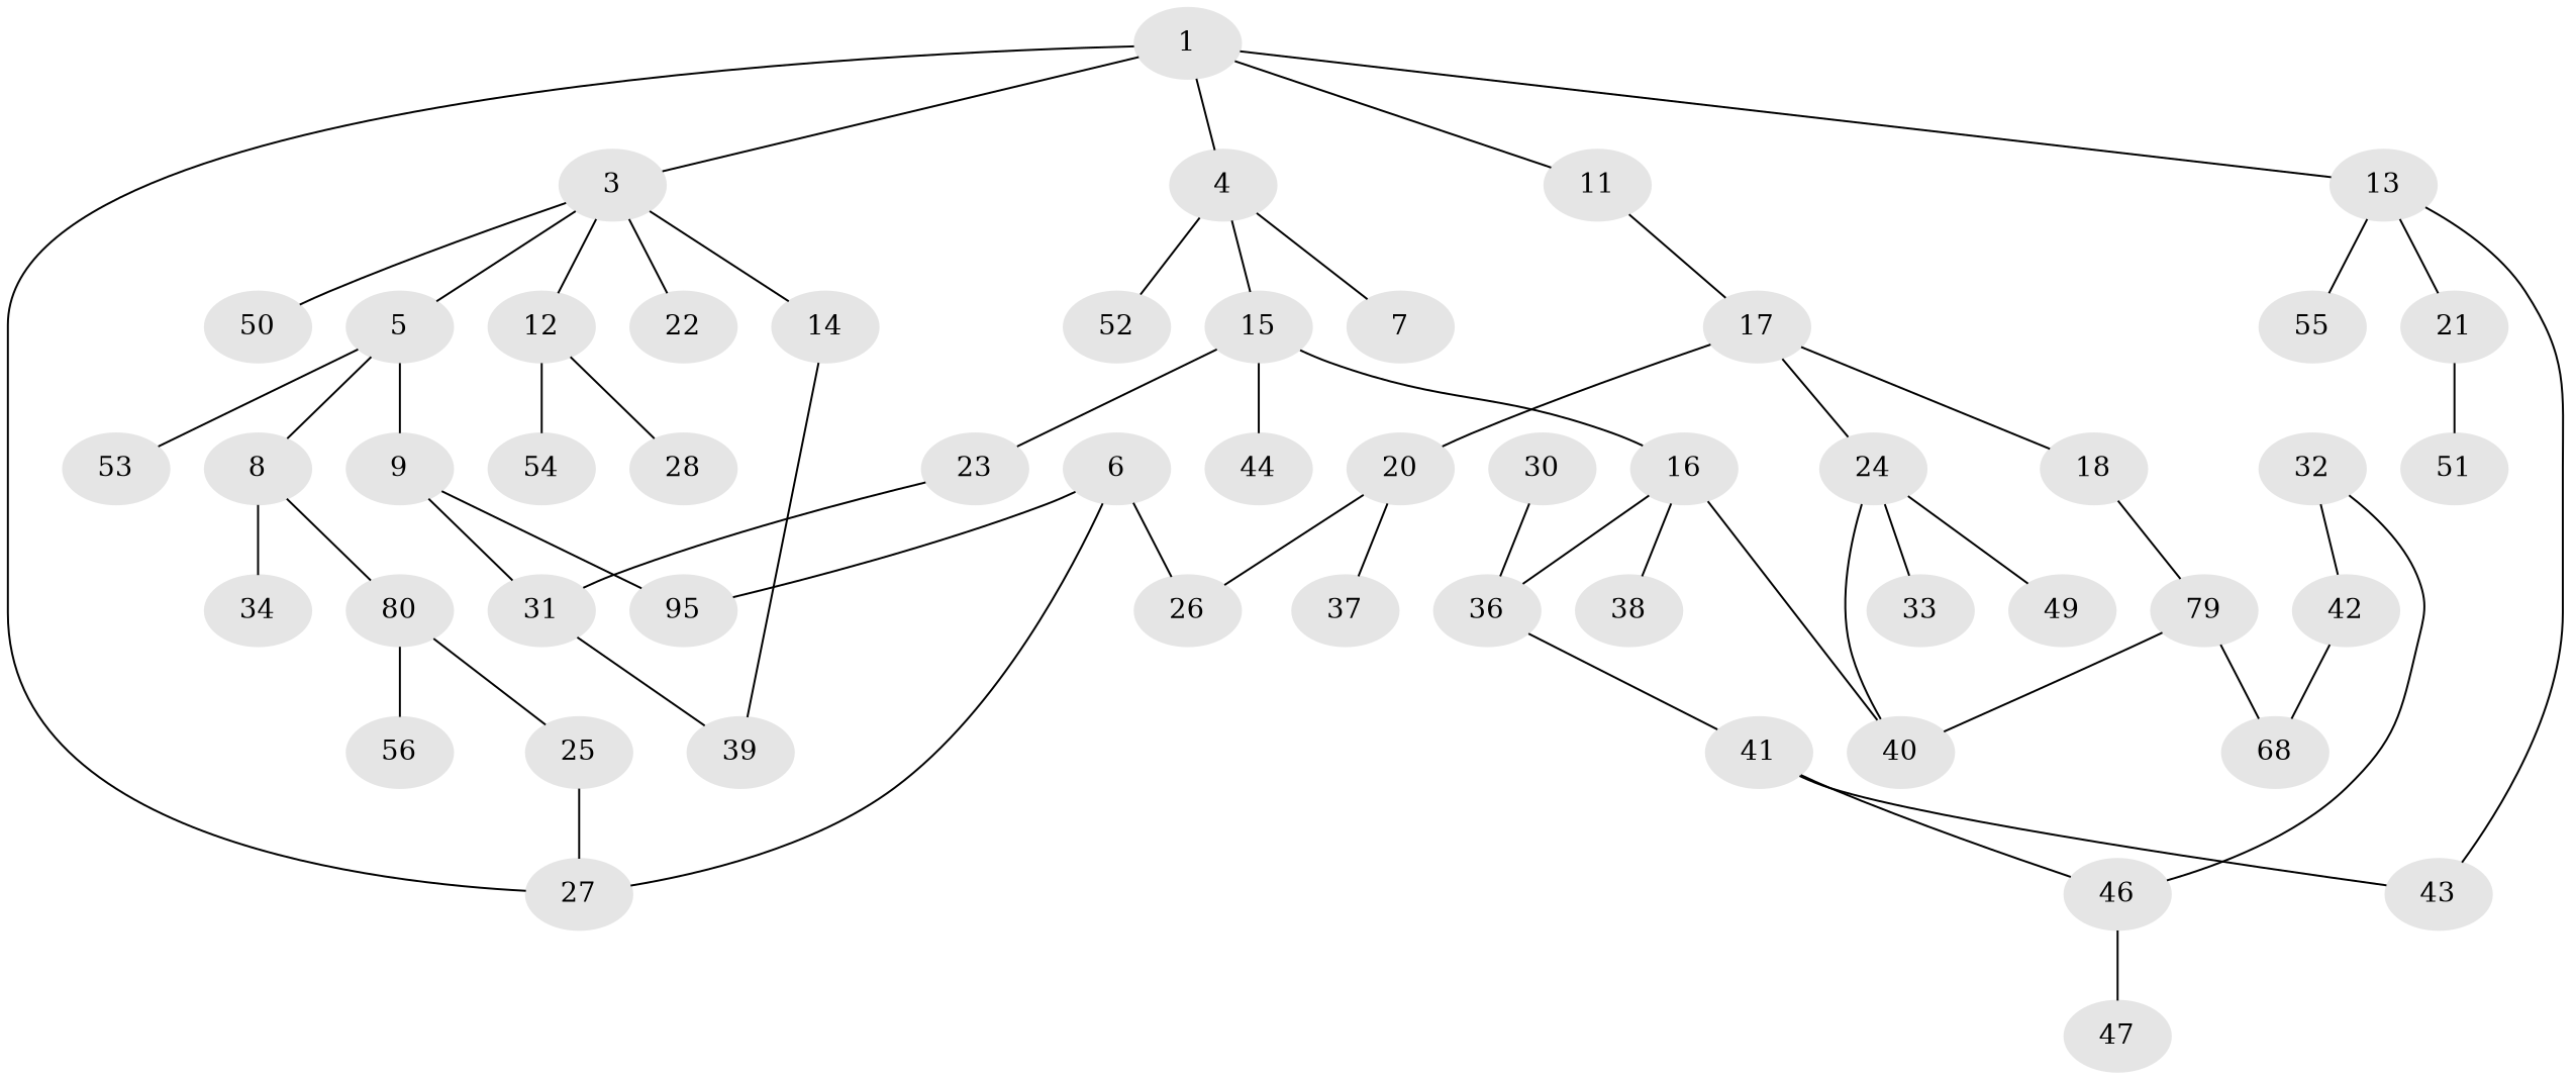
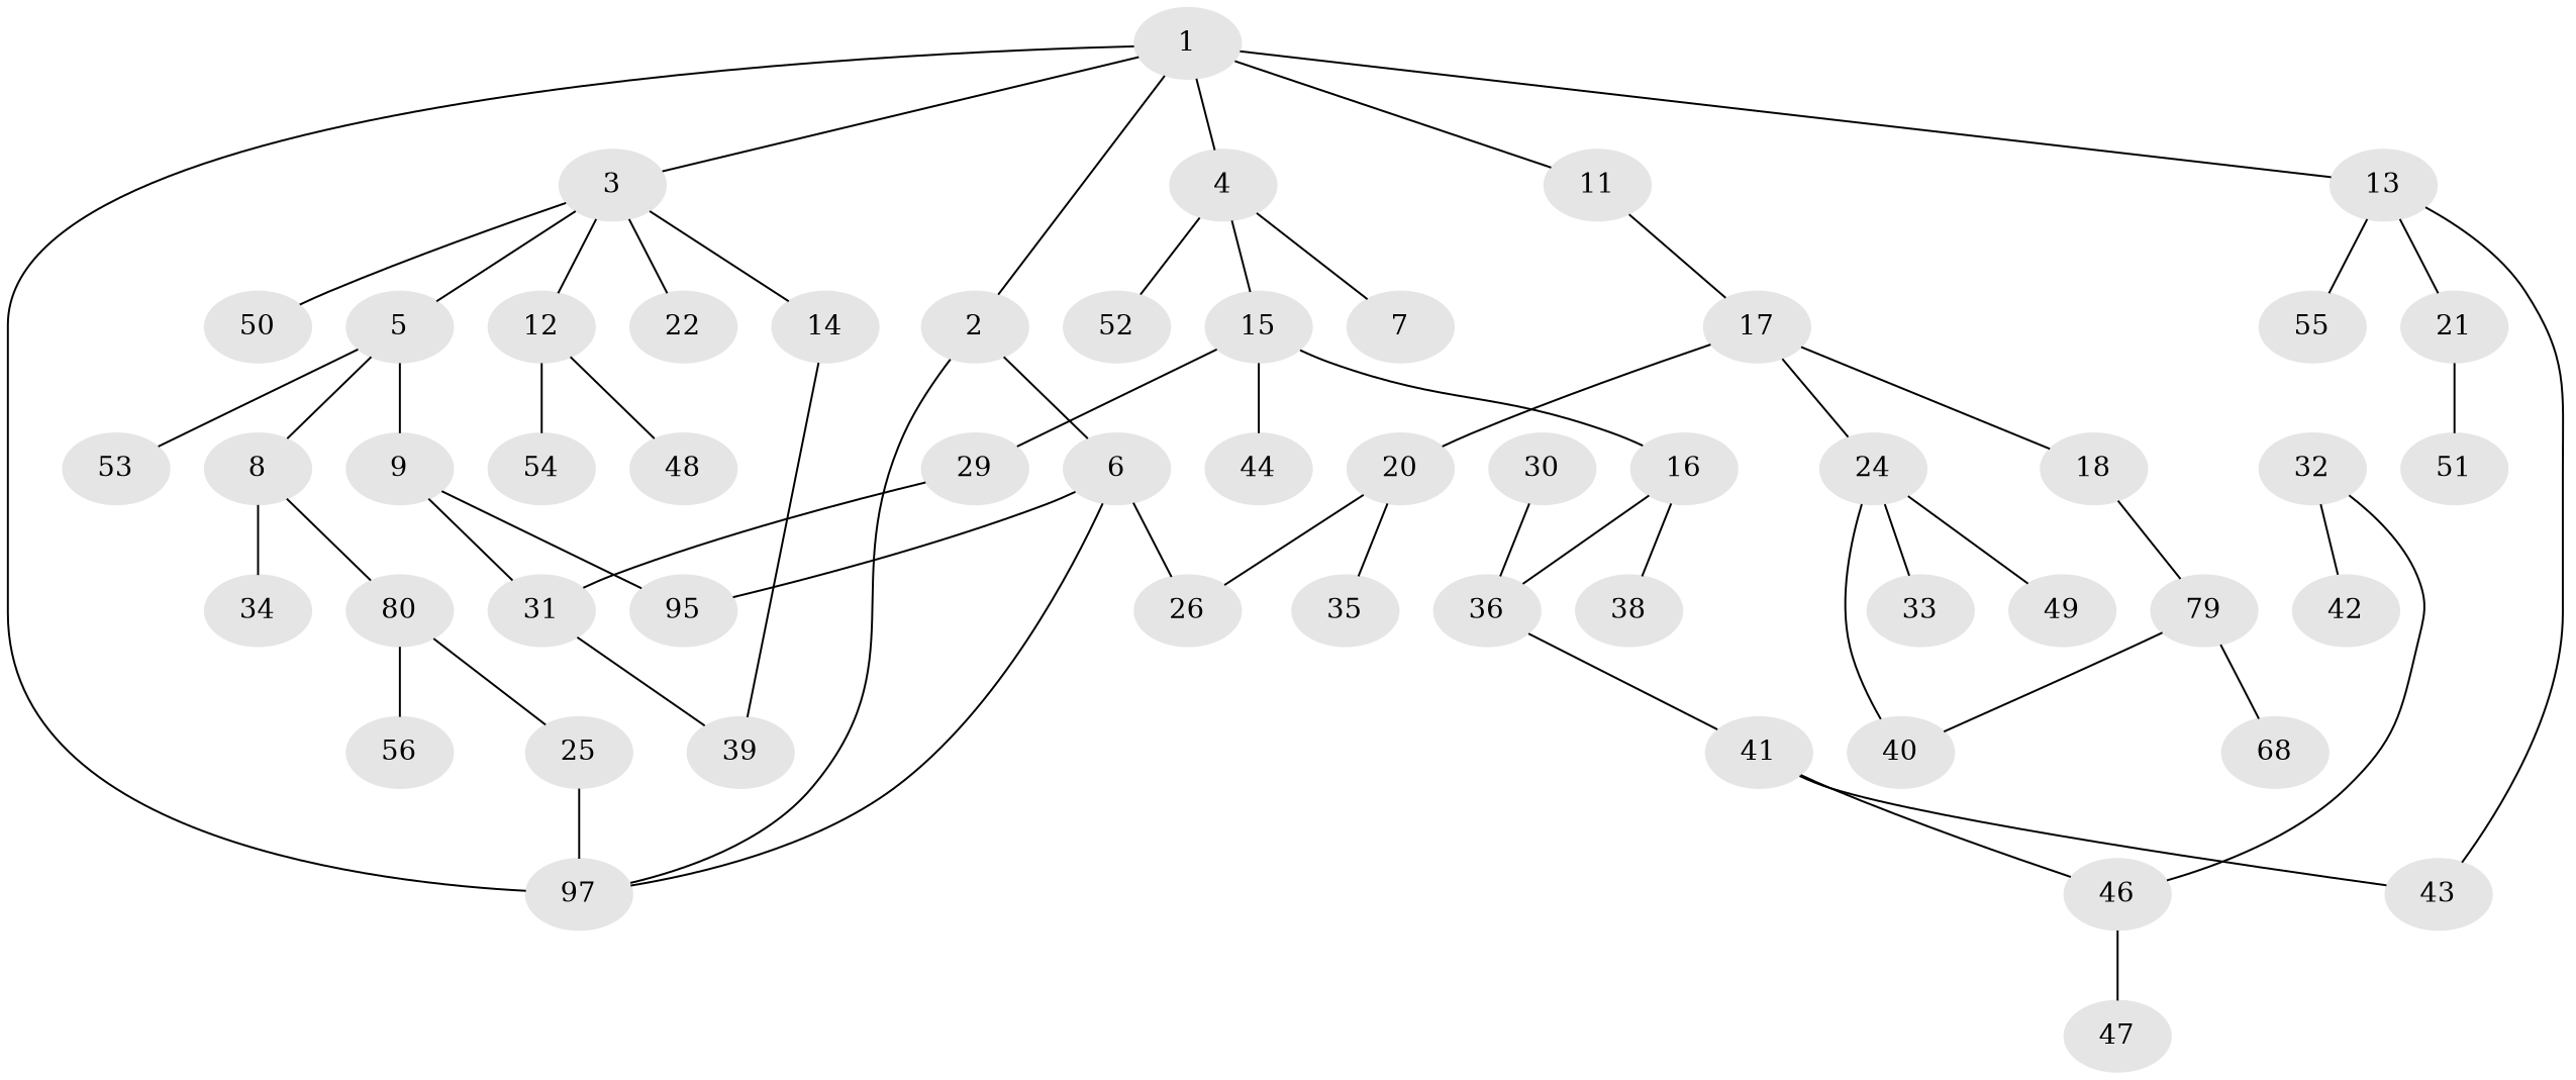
  graph {
    node [color=gray90 style=filled]
    edge [weight=1.0]
    1
+   2
    3
    4
    11
    13
-   27
+   27 [label=97]
    6
    5
    12
    14
    22
    50
    7
    15
    52
    17
    21
    43
    55
    26
    n22 [label=95]
    8
    9
    53
-   28
+   28 [label=48]
    54
    39
    16
-   29 [label=23]
+   29
    44
    n32 [label=80]
    34
    31
    25
    56
    18
    20
    24
    51
    36
    38
    40
    41
    n45 [label=79]
-   37
+   37 [label=35]
    33
    49
    n49 [label=68]
    30
    32
    42
    46
    47
+   1 -- 2
    1 -- 3
    1 -- 4
    1 -- 11
    1 -- 13
    1 -- 27
+   2 -- 27
+   2 -- 6
    3 -- 5
    3 -- 12
    3 -- 14
    3 -- 22
    3 -- 50
    4 -- 7
    4 -- 15
    4 -- 52
    11 -- 17
    13 -- 21
    13 -- 43
    13 -- 55
    6 -- 27
    6 -- 26
    6 -- n22
    5 -- 8
    5 -- 9
    5 -- 53
    12 -- 28
    12 -- 54
    14 -- 39
    15 -- 16
    15 -- 29
    15 -- 44
    17 -- 18
    17 -- 20
    17 -- 24
    21 -- 51
    8 -- n32
    8 -- 34
    9 -- n22
    9 -- 31
    16 -- 36
    16 -- 38
-   16 -- 40
    29 -- 31
    n32 -- 25
    n32 -- 56
    31 -- 39
    25 -- 27 [weight=2.0]
    18 -- n45
    20 -- 26
    20 -- 37
    24 -- 40
    24 -- 33
    24 -- 49
    36 -- 41
    41 -- 43
    41 -- 46
    n45 -- 40
    n45 -- n49
    30 -- 36
    32 -- 42
    32 -- 46
-   42 -- n49
    46 -- 47
  }
